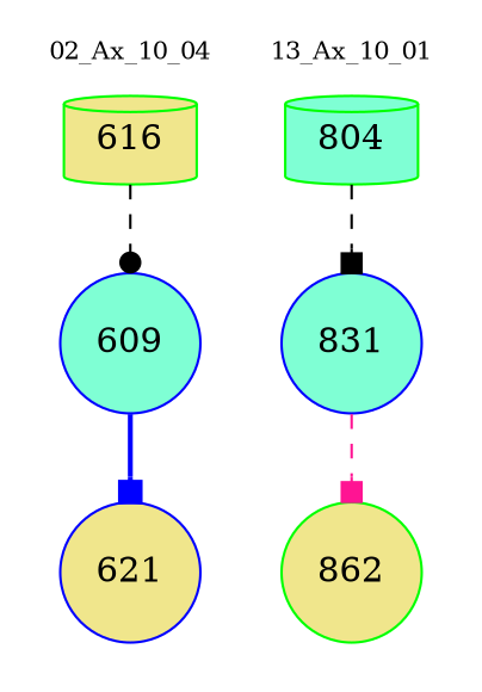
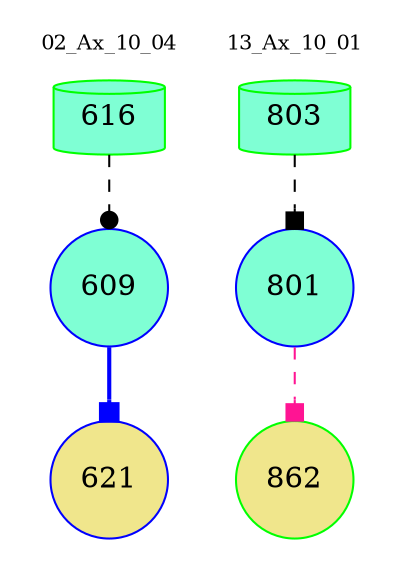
  digraph {
    node [color=green fillcolor=khaki shape=circle style=filled]
    edge [arrowhead=box color=black style=dashed]
-   n1 [label=616 shape=cylinder]
+   n1 [fillcolor=aquamarine label=616 shape=cylinder]
    n2 [color=blue fillcolor=aquamarine label=609]
    n3 [color=blue label=621]
-   n4 [fillcolor=aquamarine label=804 shape=cylinder]
-   n5 [color=blue fillcolor=aquamarine label=831]
+   n4 [fillcolor=aquamarine label=803 shape=cylinder]
+   n5 [color=blue fillcolor=aquamarine label=801]
    n6 [label=862]
    subgraph cluster_1 {
      color=white
      fontsize=10
      label="02_Ax_10_04"
      n1
      n2
      n3
    }
    subgraph cluster_2 {
      color=white
      fontsize=10
      label="13_Ax_10_01"
      n4
      n5
      n6
    }
    n1 -> n2 [arrowhead=dot]
    n2 -> n3 [color=blue style=bold]
    n4 -> n5
    n5 -> n6 [color=deeppink]
  }
